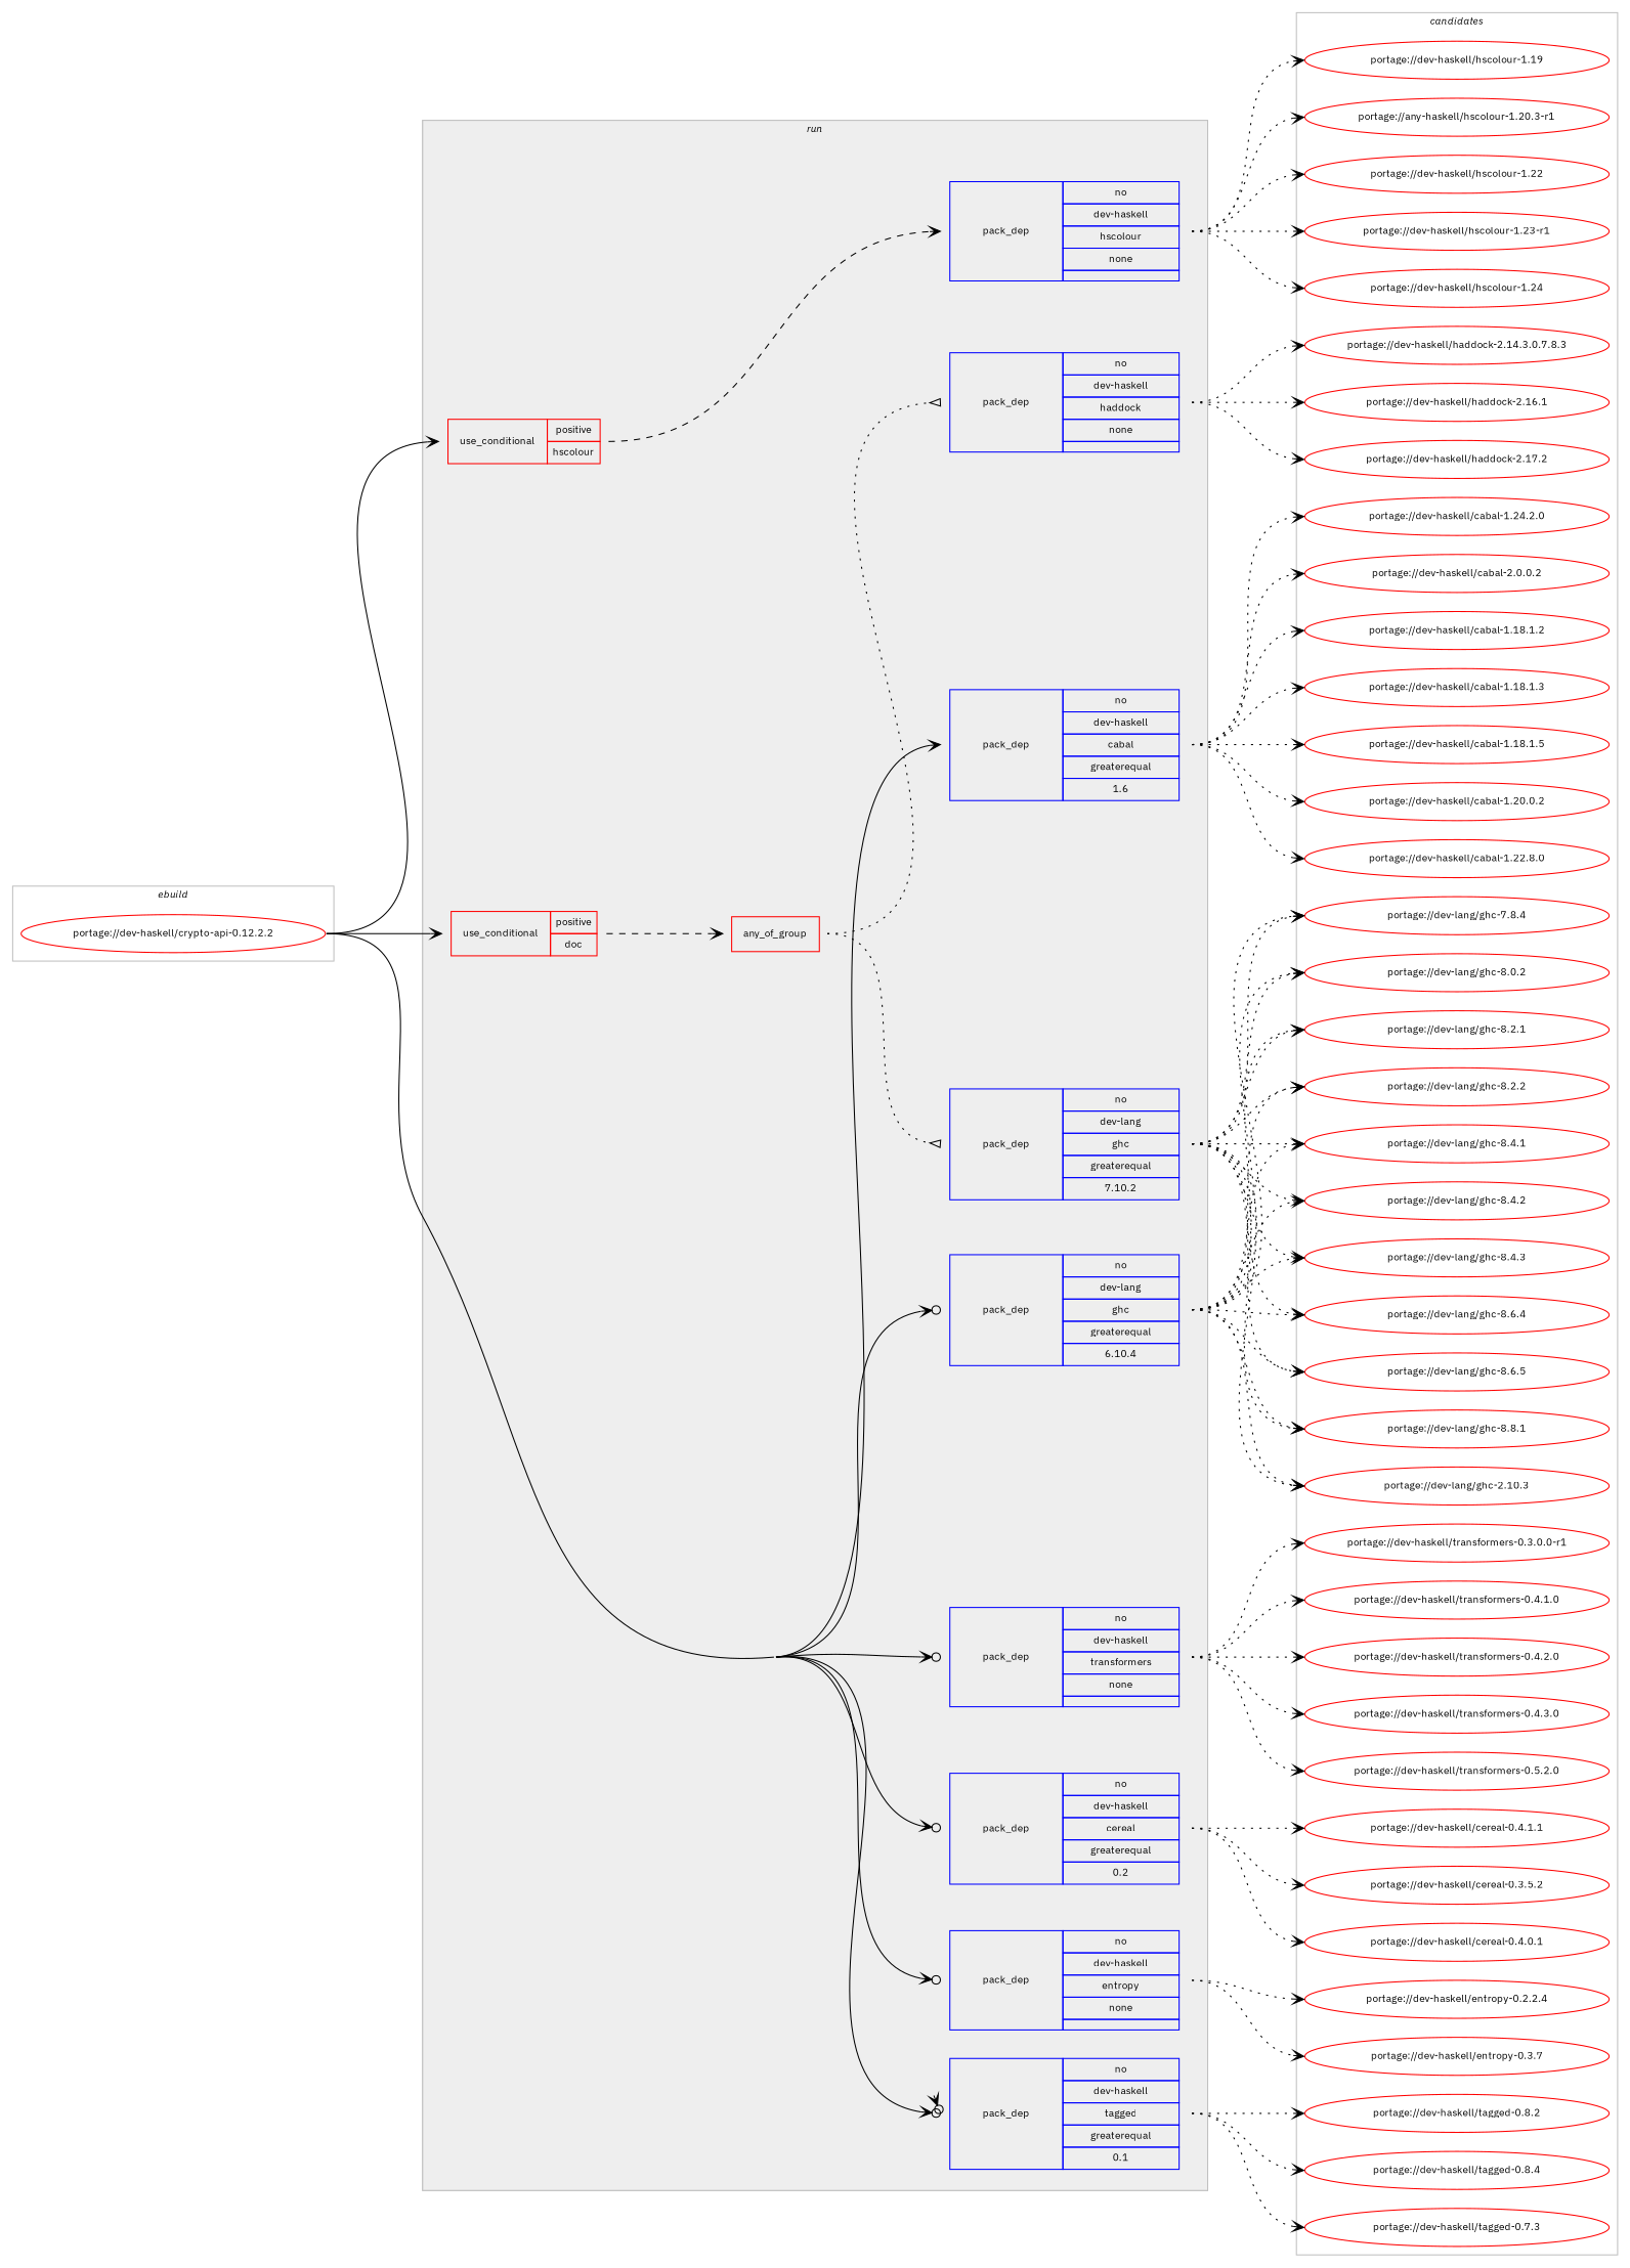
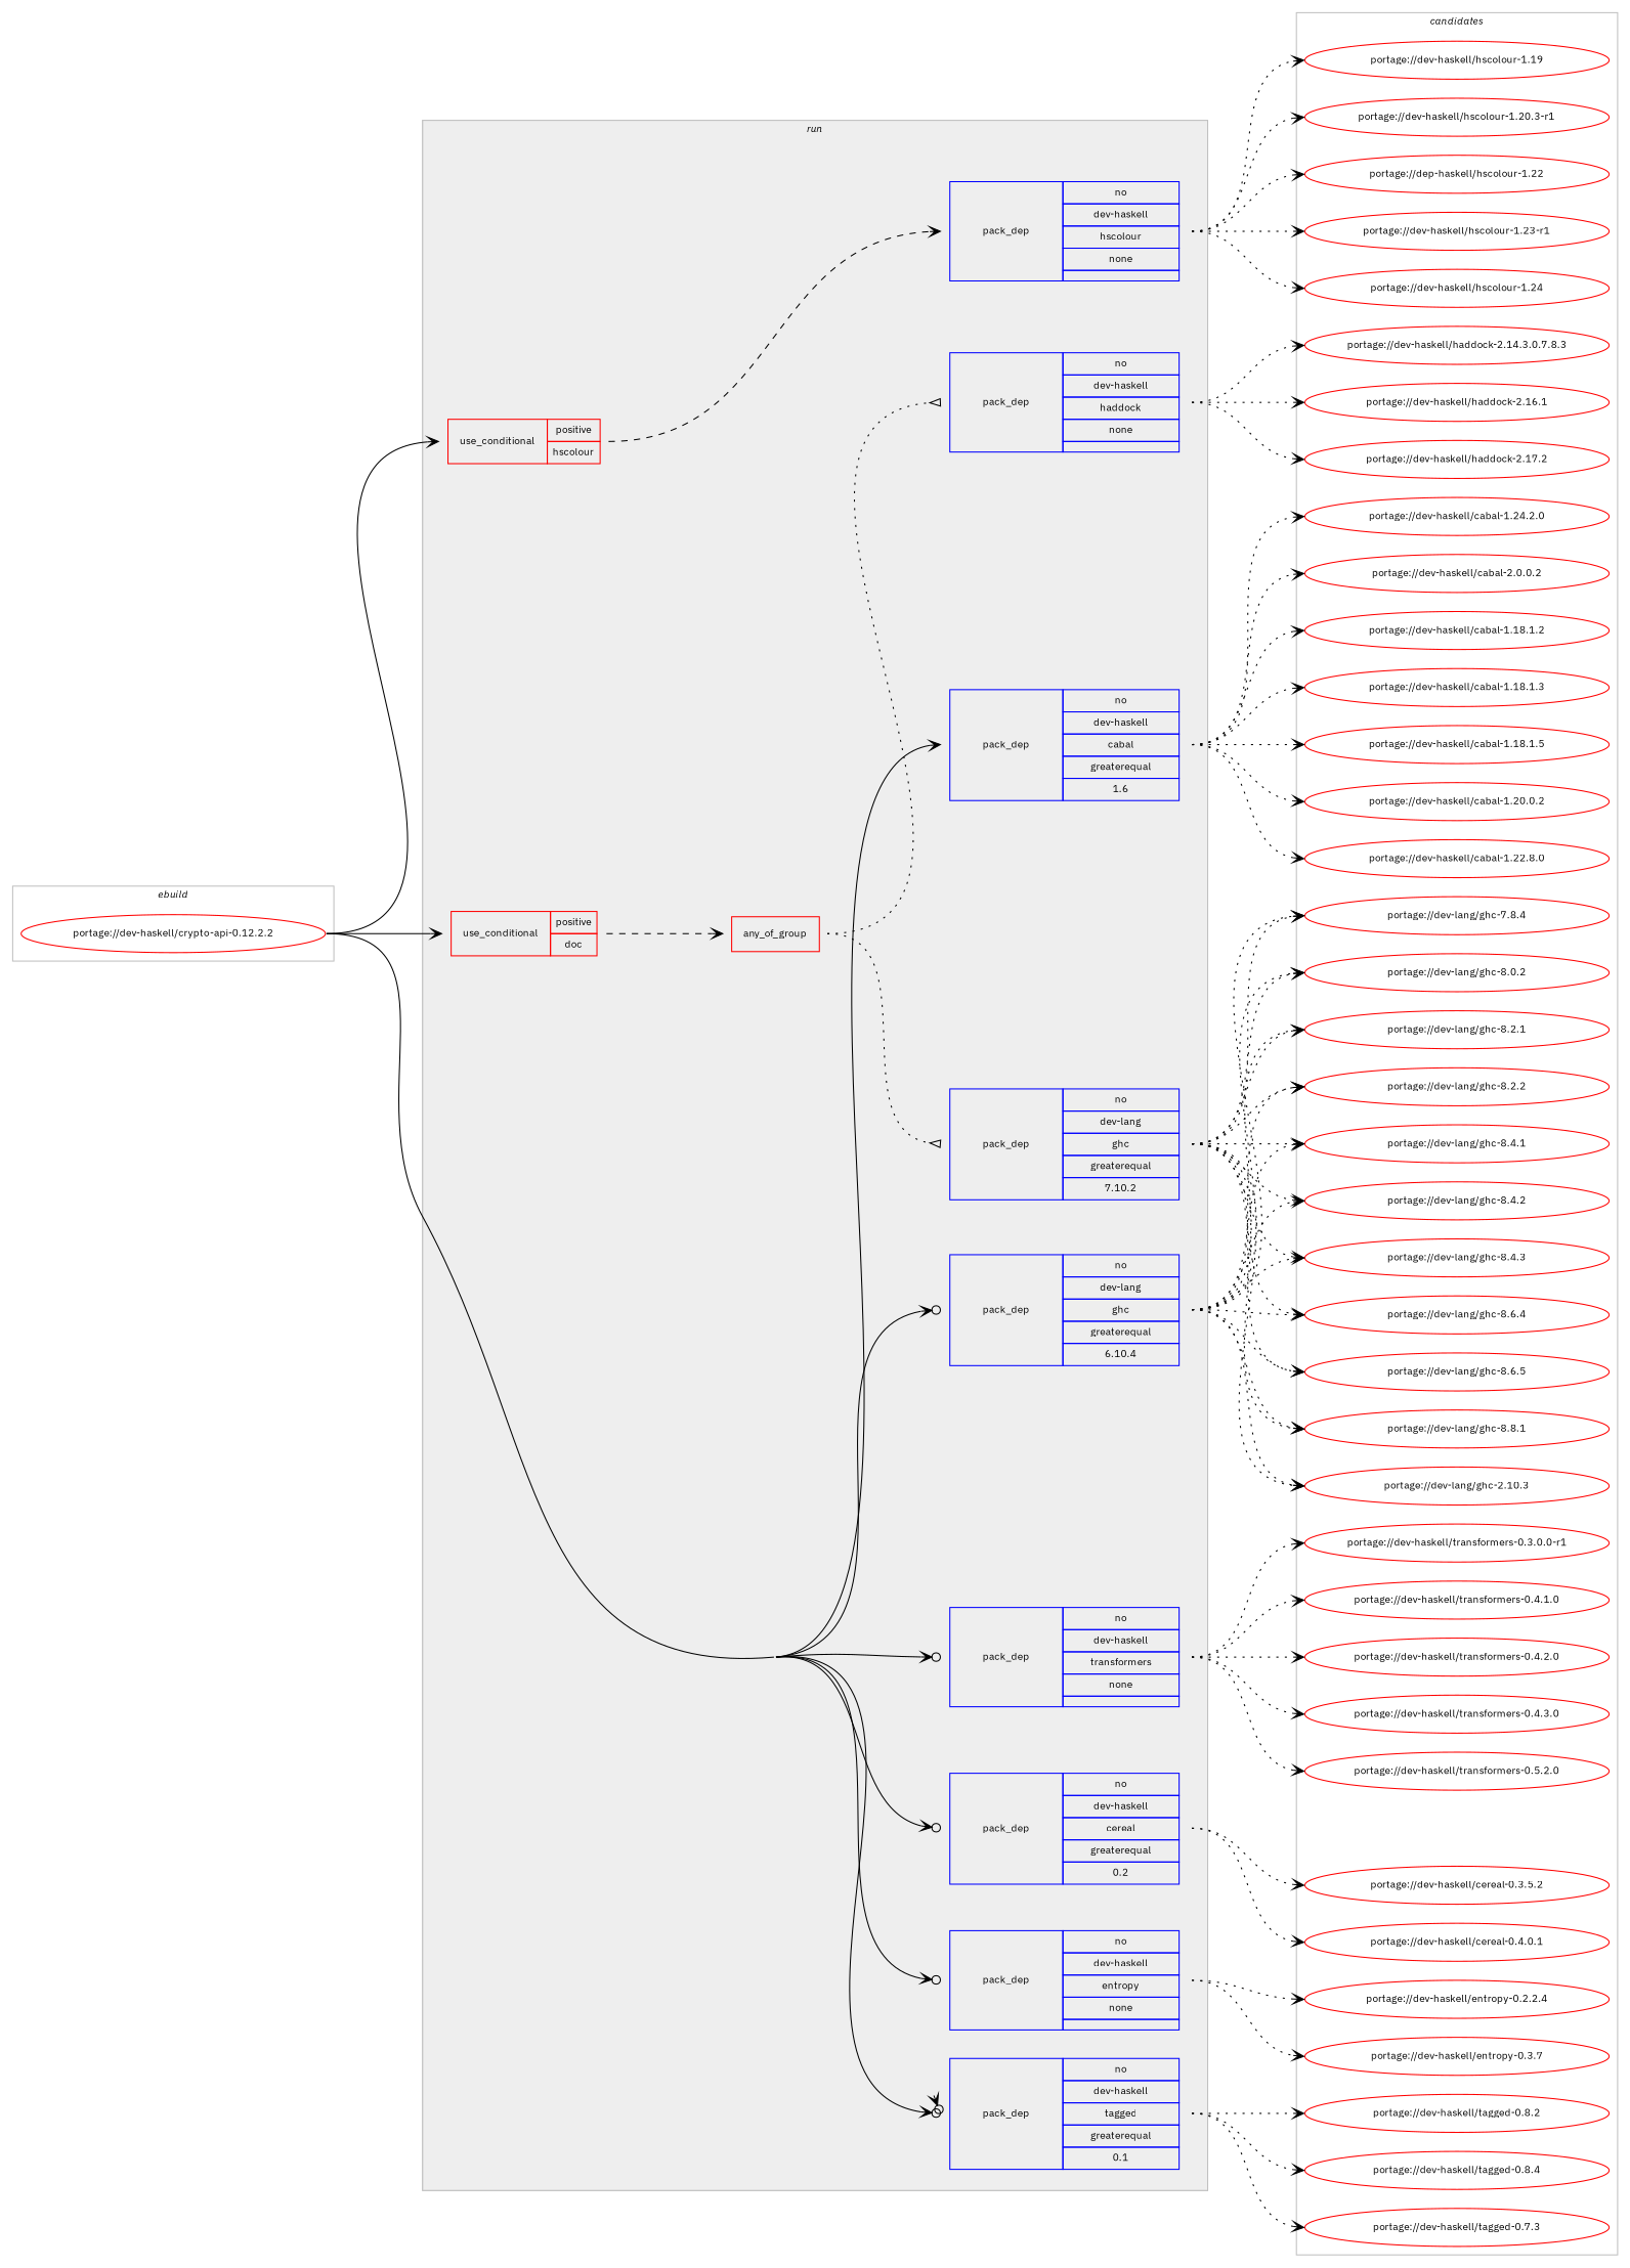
  digraph {
    compound=true
    concentrate=true
    fontname="IBM Plex Sans"
    fontsize=10
    newrank=true
    rankdir=LR
    ranksep=1.5
    node [color=red fontname="IBM Plex Sans" fontsize=10]
    edge [arrowhead=vee fontname="IBM Plex Sans" headport=w style=dotted tailport=e weight=100]
    n1 [label="portage://dev-haskell/crypto-api-0.12.2.2" width=4]
    n2 [color=blue label=<<TABLE BORDER="0" CELLBORDER="1" CELLSPACING="0" CELLPADDING="4" WIDTH="220"><TR><TD ROWSPAN="6" CELLPADDING="30">pack_dep</TD></TR><TR><TD WIDTH="110">no</TD></TR><TR><TD>dev-haskell</TD></TR><TR><TD>haddock</TD></TR><TR><TD>none</TD></TR><TR><TD></TD></TR></TABLE>> shape=none]
    n3 [color=blue label=<<TABLE BORDER="0" CELLBORDER="1" CELLSPACING="0" CELLPADDING="4" WIDTH="220"><TR><TD ROWSPAN="6" CELLPADDING="30">pack_dep</TD></TR><TR><TD WIDTH="110">no</TD></TR><TR><TD>dev-lang</TD></TR><TR><TD>ghc</TD></TR><TR><TD>greaterequal</TD></TR><TR><TD>7.10.2</TD></TR></TABLE>> shape=none]
    n4 [label=<<TABLE BORDER="0" CELLBORDER="1" CELLSPACING="0" CELLPADDING="4"><TR><TD CELLPADDING="10">any_of_group</TD></TR></TABLE>> shape=none]
    n5 [label=<<TABLE BORDER="0" CELLBORDER="1" CELLSPACING="0" CELLPADDING="4"><TR><TD ROWSPAN="3" CELLPADDING="10">use_conditional</TD></TR><TR><TD>positive</TD></TR><TR><TD>doc</TD></TR></TABLE>> shape=none]
    n6 [color=blue label=<<TABLE BORDER="0" CELLBORDER="1" CELLSPACING="0" CELLPADDING="4" WIDTH="220"><TR><TD ROWSPAN="6" CELLPADDING="30">pack_dep</TD></TR><TR><TD WIDTH="110">no</TD></TR><TR><TD>dev-haskell</TD></TR><TR><TD>hscolour</TD></TR><TR><TD>none</TD></TR><TR><TD></TD></TR></TABLE>> shape=none]
    n7 [label=<<TABLE BORDER="0" CELLBORDER="1" CELLSPACING="0" CELLPADDING="4"><TR><TD ROWSPAN="3" CELLPADDING="10">use_conditional</TD></TR><TR><TD>positive</TD></TR><TR><TD>hscolour</TD></TR></TABLE>> shape=none]
    n8 [color=blue label=<<TABLE BORDER="0" CELLBORDER="1" CELLSPACING="0" CELLPADDING="4" WIDTH="220"><TR><TD ROWSPAN="6" CELLPADDING="30">pack_dep</TD></TR><TR><TD WIDTH="110">no</TD></TR><TR><TD>dev-haskell</TD></TR><TR><TD>cabal</TD></TR><TR><TD>greaterequal</TD></TR><TR><TD>1.6</TD></TR></TABLE>> shape=none]
    n9 [color=blue label=<<TABLE BORDER="0" CELLBORDER="1" CELLSPACING="0" CELLPADDING="4" WIDTH="220"><TR><TD ROWSPAN="6" CELLPADDING="30">pack_dep</TD></TR><TR><TD WIDTH="110">no</TD></TR><TR><TD>dev-haskell</TD></TR><TR><TD>cereal</TD></TR><TR><TD>greaterequal</TD></TR><TR><TD>0.2</TD></TR></TABLE>> shape=none]
    n10 [color=blue label=<<TABLE BORDER="0" CELLBORDER="1" CELLSPACING="0" CELLPADDING="4" WIDTH="220"><TR><TD ROWSPAN="6" CELLPADDING="30">pack_dep</TD></TR><TR><TD WIDTH="110">no</TD></TR><TR><TD>dev-haskell</TD></TR><TR><TD>entropy</TD></TR><TR><TD>none</TD></TR><TR><TD></TD></TR></TABLE>> shape=none]
    n11 [color=blue label=<<TABLE BORDER="0" CELLBORDER="1" CELLSPACING="0" CELLPADDING="4" WIDTH="220"><TR><TD ROWSPAN="6" CELLPADDING="30">pack_dep</TD></TR><TR><TD WIDTH="110">no</TD></TR><TR><TD>dev-haskell</TD></TR><TR><TD>tagged</TD></TR><TR><TD>greaterequal</TD></TR><TR><TD>0.1</TD></TR></TABLE>> shape=none]
    n12 [color=blue label=<<TABLE BORDER="0" CELLBORDER="1" CELLSPACING="0" CELLPADDING="4" WIDTH="220"><TR><TD ROWSPAN="6" CELLPADDING="30">pack_dep</TD></TR><TR><TD WIDTH="110">no</TD></TR><TR><TD>dev-haskell</TD></TR><TR><TD>transformers</TD></TR><TR><TD>none</TD></TR><TR><TD></TD></TR></TABLE>> shape=none]
    n13 [color=blue label=<<TABLE BORDER="0" CELLBORDER="1" CELLSPACING="0" CELLPADDING="4" WIDTH="220"><TR><TD ROWSPAN="6" CELLPADDING="30">pack_dep</TD></TR><TR><TD WIDTH="110">no</TD></TR><TR><TD>dev-lang</TD></TR><TR><TD>ghc</TD></TR><TR><TD>greaterequal</TD></TR><TR><TD>6.10.4</TD></TR></TABLE>> shape=none]
    n14 [label="portage://dev-haskell/haddock-2.14.3.0.7.8.3" width=4]
    n15 [label="portage://dev-haskell/haddock-2.16.1" width=4]
    n16 [label="portage://dev-haskell/haddock-2.17.2" width=4]
    n17 [label="portage://dev-lang/ghc-2.10.3" width=4]
    n18 [label="portage://dev-lang/ghc-7.8.4" width=4]
    n19 [label="portage://dev-lang/ghc-8.0.2" width=4]
    n20 [label="portage://dev-lang/ghc-8.2.1" width=4]
    n21 [label="portage://dev-lang/ghc-8.2.2" width=4]
    n22 [label="portage://dev-lang/ghc-8.4.1" width=4]
    n23 [label="portage://dev-lang/ghc-8.4.2" width=4]
    n24 [label="portage://dev-lang/ghc-8.4.3" width=4]
    n25 [label="portage://dev-lang/ghc-8.6.4" width=4]
    n26 [label="portage://dev-lang/ghc-8.6.5" width=4]
    n27 [label="portage://dev-lang/ghc-8.8.1" width=4]
    n28 [label="portage://dev-haskell/hscolour-1.19" width=4]
-   n29 [label="portage://any-haskell/hscolour-1.20.3-r1" width=4]
-   n30 [label="portage://dev-haskell/hscolour-1.22" width=4]
+   n29 [label="portage://dev-haskell/hscolour-1.20.3-r1" width=4]
+   n30 [label="portage://dep-haskell/hscolour-1.22" width=4]
    n31 [label="portage://dev-haskell/hscolour-1.23-r1" width=4]
    n32 [label="portage://dev-haskell/hscolour-1.24" width=4]
    n33 [label="portage://dev-haskell/cabal-1.18.1.2" width=4]
    n34 [label="portage://dev-haskell/cabal-1.18.1.3" width=4]
    n35 [label="portage://dev-haskell/cabal-1.18.1.5" width=4]
    n36 [label="portage://dev-haskell/cabal-1.20.0.2" width=4]
    n37 [label="portage://dev-haskell/cabal-1.22.8.0" width=4]
    n38 [label="portage://dev-haskell/cabal-1.24.2.0" width=4]
    n39 [label="portage://dev-haskell/cabal-2.0.0.2" width=4]
    n40 [label="portage://dev-haskell/cereal-0.3.5.2" width=4]
    n41 [label="portage://dev-haskell/cereal-0.4.0.1" width=4]
-   n42 [label="portage://dev-haskell/cereal-0.4.1.1" width=4]
    n43 [label="portage://dev-haskell/entropy-0.2.2.4" width=4]
    n44 [label="portage://dev-haskell/entropy-0.3.7" width=4]
    n45 [label="portage://dev-haskell/tagged-0.7.3" width=4]
    n46 [label="portage://dev-haskell/tagged-0.8.2" width=4]
    n47 [label="portage://dev-haskell/tagged-0.8.4" width=4]
    n48 [label="portage://dev-haskell/transformers-0.3.0.0-r1" width=4]
    n49 [label="portage://dev-haskell/transformers-0.4.1.0" width=4]
    n50 [label="portage://dev-haskell/transformers-0.4.2.0" width=4]
    n51 [label="portage://dev-haskell/transformers-0.4.3.0" width=4]
    n52 [label="portage://dev-haskell/transformers-0.5.2.0" width=4]
    subgraph cluster_1 {
      color=gray
      label=<<i>ebuild</i>>
      rank=same
      n1
    }
    subgraph cluster_2 {
      color=gray
      label=<<i>dependencies</i>>
      subgraph cluster_3 {
        color=gray
        fillcolor="#eeeeee"
        label=<<i>compile</i>>
        style=filled
        subgraph sub_4 {
          color=gray
          fillcolor="#eeeeee"
          label=<<i>compile</i>>
          style=filled
          n5
          subgraph sub_5 {
            color=gray
            fillcolor="#eeeeee"
            label=<<i>compile</i>>
            style=filled
            n4
            subgraph sub_6 {
              color=gray
              fillcolor="#eeeeee"
              label=<<i>compile</i>>
              style=filled
              n2
            }
            subgraph sub_7 {
              color=gray
              fillcolor="#eeeeee"
              label=<<i>compile</i>>
              style=filled
              n3
            }
          }
        }
        subgraph sub_8 {
          color=gray
          fillcolor="#eeeeee"
          label=<<i>compile</i>>
          style=filled
          n7
          subgraph sub_9 {
            color=gray
            fillcolor="#eeeeee"
            label=<<i>compile</i>>
            style=filled
            n6
          }
        }
        subgraph sub_10 {
          color=gray
          fillcolor="#eeeeee"
          label=<<i>compile</i>>
          style=filled
          n8
        }
      }
      subgraph cluster_11 {
        color=gray
        fillcolor="#eeeeee"
        label=<<i>compile and run</i>>
        style=filled
        subgraph sub_12 {
          color=gray
          fillcolor="#eeeeee"
          label=<<i>compile and run</i>>
          style=filled
          n9
        }
        subgraph sub_13 {
          color=gray
          fillcolor="#eeeeee"
          label=<<i>compile and run</i>>
          style=filled
          n10
        }
        subgraph sub_14 {
          color=gray
          fillcolor="#eeeeee"
          label=<<i>compile and run</i>>
          style=filled
          n11
        }
        subgraph sub_15 {
          color=gray
          fillcolor="#eeeeee"
          label=<<i>compile and run</i>>
          style=filled
          n12
        }
        subgraph sub_16 {
          color=gray
          fillcolor="#eeeeee"
          label=<<i>compile and run</i>>
          style=filled
          n13
        }
      }
      subgraph cluster_17 {
        color=gray
        fillcolor="#eeeeee"
        label=<<i>run</i>>
        style=filled
      }
    }
    subgraph cluster_18 {
      color=gray
      label=<<i>candidates</i>>
      rank=same
      subgraph sub_19 {
        color=black
        label=<<i>candidates</i>>
        nodesep=1
        rank=same
        n14
        n15
        n16
      }
      subgraph sub_20 {
        color=black
        label=<<i>candidates</i>>
        nodesep=1
        rank=same
        n17
        n18
        n19
        n20
        n21
        n22
        n23
        n24
        n25
        n26
        n27
      }
      subgraph sub_21 {
        color=black
        label=<<i>candidates</i>>
        nodesep=1
        rank=same
        n28
        n29
        n30
        n31
        n32
      }
      subgraph sub_22 {
        color=black
        label=<<i>candidates</i>>
        nodesep=1
        rank=same
        n33
        n34
        n35
        n36
        n37
        n38
        n39
      }
      subgraph sub_23 {
        color=black
        label=<<i>candidates</i>>
        nodesep=1
        rank=same
        n40
        n41
-       n42
      }
      subgraph sub_24 {
        color=black
        label=<<i>candidates</i>>
        nodesep=1
        rank=same
        n43
        n44
      }
      subgraph sub_25 {
        color=black
        label=<<i>candidates</i>>
        nodesep=1
        rank=same
        n45
        n46
        n47
      }
      subgraph sub_26 {
        color=black
        label=<<i>candidates</i>>
        nodesep=1
        rank=same
        n48
        n49
        n50
        n51
        n52
      }
      subgraph sub_27 {
        color=black
        label=<<i>candidates</i>>
        nodesep=1
        rank=same
        n17
        n18
        n19
        n20
        n21
        n22
        n23
        n24
        n25
        n26
        n27
      }
    }
    n1 -> n5 [style=solid weight=20]
    n1 -> n7 [style=solid weight=20]
    n1 -> n8 [style=solid weight=20]
    n1 -> n9 [arrowhead=odotvee style=solid weight=20]
    n1 -> n10 [arrowhead=odotvee style=solid weight=20]
    n1 -> n11 [arrowhead=odotvee style=solid weight=20]
    n1 -> n12 [arrowhead=odotvee style=solid weight=20]
    n1 -> n13 [arrowhead=odotvee style=solid weight=20]
    n2 -> n14
    n2 -> n15
    n2 -> n16
    n3 -> n17
    n3 -> n18
    n3 -> n19
    n3 -> n20
    n3 -> n21
    n3 -> n22
    n3 -> n23
    n3 -> n24
    n3 -> n25
    n3 -> n26
    n3 -> n27
    n4 -> n2 [arrowhead=oinv weight=20]
    n4 -> n3 [arrowhead=oinv weight=20]
    n5 -> n4 [style=dashed weight=20]
    n6 -> n28
    n6 -> n29
    n6 -> n30
    n6 -> n31
    n6 -> n32
    n7 -> n6 [style=dashed weight=20]
    n8 -> n33
    n8 -> n34
    n8 -> n35
    n8 -> n36
    n8 -> n37
    n8 -> n38
    n8 -> n39
    n9 -> n40
    n9 -> n41
-   n9 -> n42
    n10 -> n43
    n10 -> n44
    n11 -> n45
    n11 -> n46
    n11 -> n47
    n12 -> n48
    n12 -> n49
    n12 -> n50
    n12 -> n51
    n12 -> n52
    n13 -> n17
    n13 -> n18
    n13 -> n19
    n13 -> n20
    n13 -> n21
    n13 -> n22
    n13 -> n23
    n13 -> n24
    n13 -> n25
    n13 -> n26
    n13 -> n27
  }
